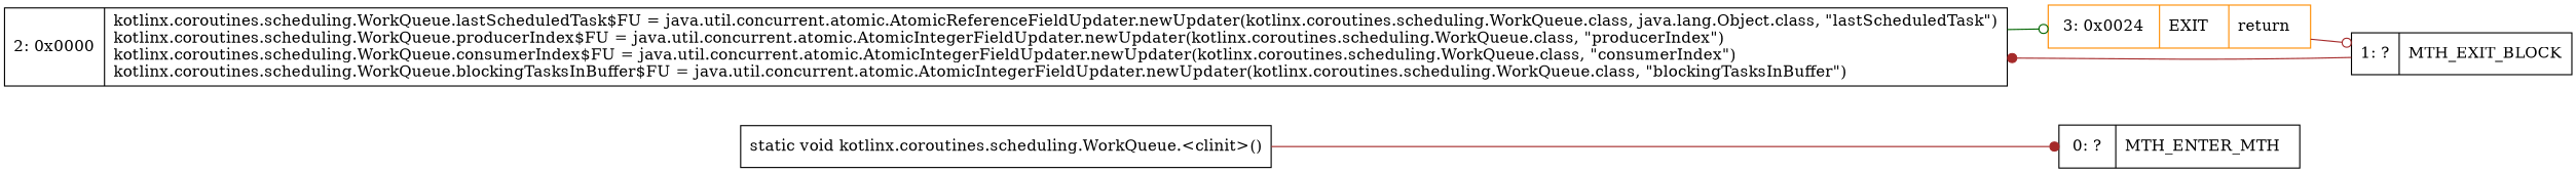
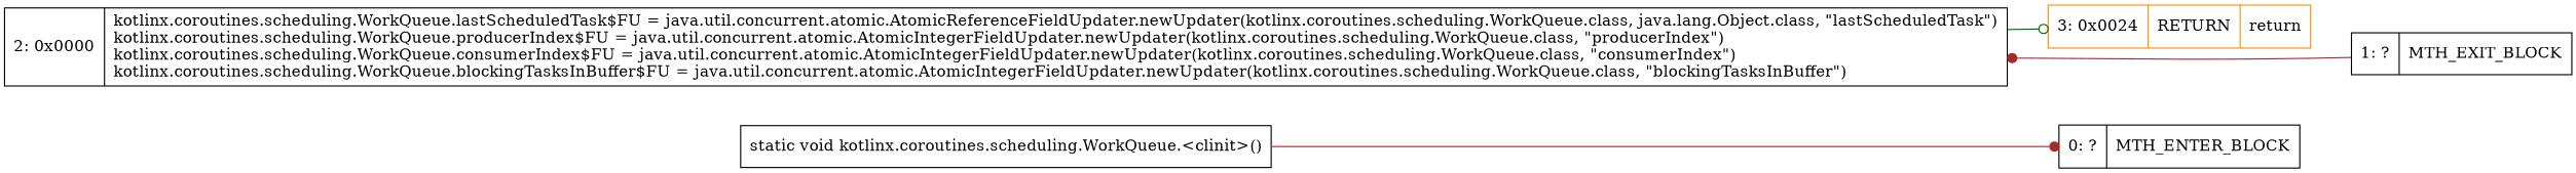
  digraph {
    rankdir=LR
    node [color=black shape=record]
    edge [arrowhead=odot color=brown]
-   n1 [label="{0\:\ ?|MTH_ENTER_MTH\l}"]
+   n1 [label="{0\:\ ?|MTH_ENTER_BLOCK\l}"]
    n2 [label="{2\:\ 0x0000|kotlinx.coroutines.scheduling.WorkQueue.lastScheduledTask$FU = java.util.concurrent.atomic.AtomicReferenceFieldUpdater.newUpdater(kotlinx.coroutines.scheduling.WorkQueue.class, java.lang.Object.class, \"lastScheduledTask\")\lkotlinx.coroutines.scheduling.WorkQueue.producerIndex$FU = java.util.concurrent.atomic.AtomicIntegerFieldUpdater.newUpdater(kotlinx.coroutines.scheduling.WorkQueue.class, \"producerIndex\")\lkotlinx.coroutines.scheduling.WorkQueue.consumerIndex$FU = java.util.concurrent.atomic.AtomicIntegerFieldUpdater.newUpdater(kotlinx.coroutines.scheduling.WorkQueue.class, \"consumerIndex\")\lkotlinx.coroutines.scheduling.WorkQueue.blockingTasksInBuffer$FU = java.util.concurrent.atomic.AtomicIntegerFieldUpdater.newUpdater(kotlinx.coroutines.scheduling.WorkQueue.class, \"blockingTasksInBuffer\")\l}"]
-   n3 [color=darkorange label="{3\:\ 0x0024|EXIT\l|return\l}"]
+   n3 [color=darkorange label="{3\:\ 0x0024|RETURN\l|return\l}"]
    n4 [label="{1\:\ ?|MTH_EXIT_BLOCK\l}"]
    n5 [label="{static void kotlinx.coroutines.scheduling.WorkQueue.\<clinit\>() }"]
    n2 -> n3 [color=darkgreen]
-   n3 -> n4
    n4 -> n2 [arrowhead=dot]
    n5 -> n1 [arrowhead=dot]
  }
